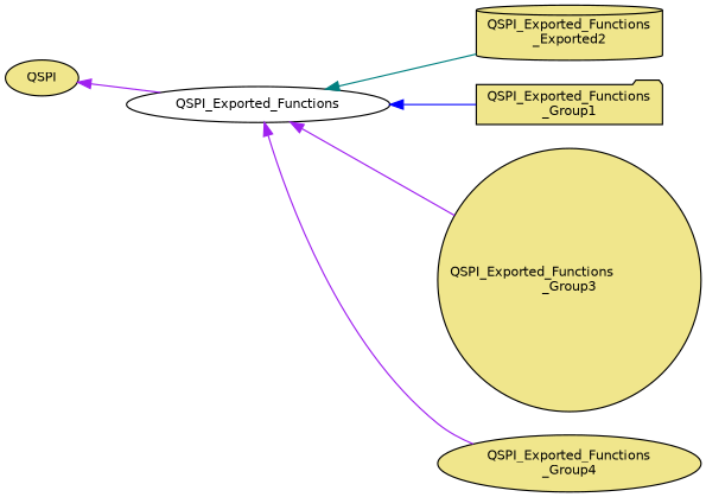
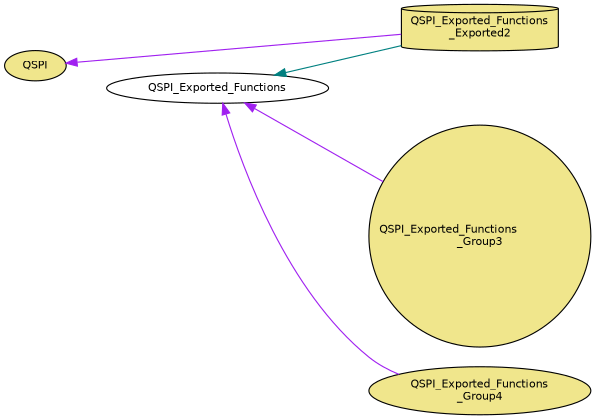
  digraph {
    fontname="DejaVu Sans"
    rankdir=LR
    node [color=black fillcolor=khaki fontname="DejaVu Sans" fontsize=10 shape=ellipse style=filled]
    edge [color=purple dir=back fontname="DejaVu Sans" fontsize=10 labelfontname=Helvetica labelfontsize=10 shape=plaintext style=solid]
    n1 [height=0.2 label=QSPI width=0.4]
    n2 [fillcolor=white fontcolor=black height=0.2 label=QSPI_Exported_Functions width=0.4]
-   n3 [height=0.2 label="QSPI_Exported_Functions\l_Group1" shape=folder width=0.4]
    n4 [height=0.2 label="QSPI_Exported_Functions\l_Exported2" shape=cylinder width=0.4]
    n5 [height=0.2 label="QSPI_Exported_Functions\l_Group3" shape=circle width=0.4]
    n6 [height=0.2 label="QSPI_Exported_Functions\l_Group4" width=0.4]
-   n1 -> n2
-   n2 -> n3 [color=blue]
+   n1 -> n4
    n2 -> n4 [color=teal]
    n2 -> n5
    n2 -> n6
  }
